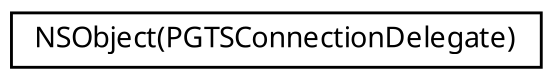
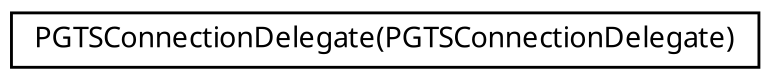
  digraph {
    rankdir=LR
-   n1 [color=black fillcolor=white fontname=LucidaGrande fontsize=10 height=0.2 label="NSObject(PGTSConnectionDelegate)" shape=record style=filled width=0.4]
+   n1 [color=black fillcolor=white fontname=LucidaGrande fontsize=10 height=0.2 label="PGTSConnectionDelegate(PGTSConnectionDelegate)" shape=record style=filled width=0.4]
  }
